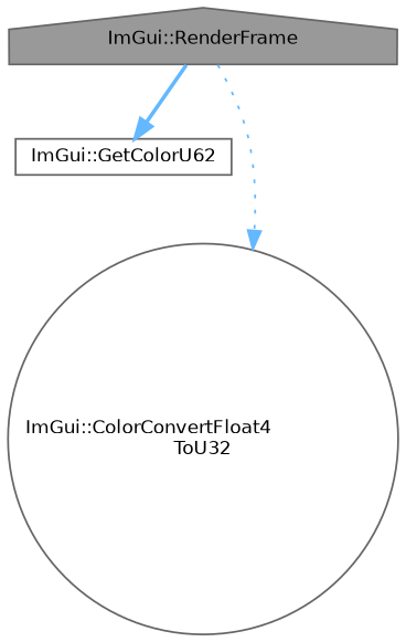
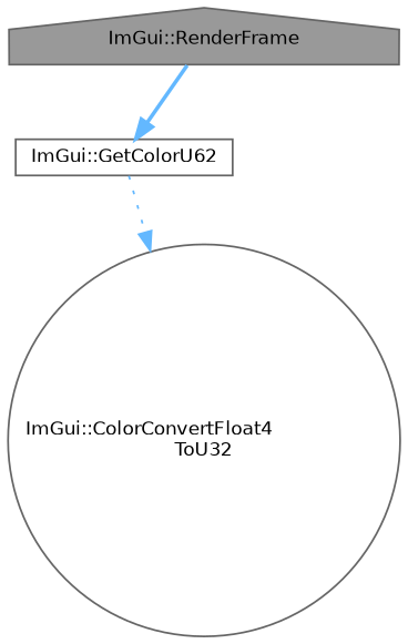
  digraph {
    rankdir=TB
    node [color=grey40 fillcolor=white fontname=Helvetica fontsize=10 style=filled]
    edge [color=steelblue1 fontname=Helvetica fontsize=10 labelfontname=Helvetica labelfontsize=10]
    n1 [color=gray40 fillcolor=grey60 fontcolor=black height=0.2 label="ImGui::RenderFrame" shape=house width=0.4]
    n2 [height=0.2 label="ImGui::GetColorU62" shape=box width=0.4]
    n3 [height=0.2 label="ImGui::ColorConvertFloat4\lToU32" shape=circle width=0.4]
    n1 -> n2 [style=bold]
-   n1 -> n3 [style=dotted]
+   n2 -> n3 [style=dotted]
  }
